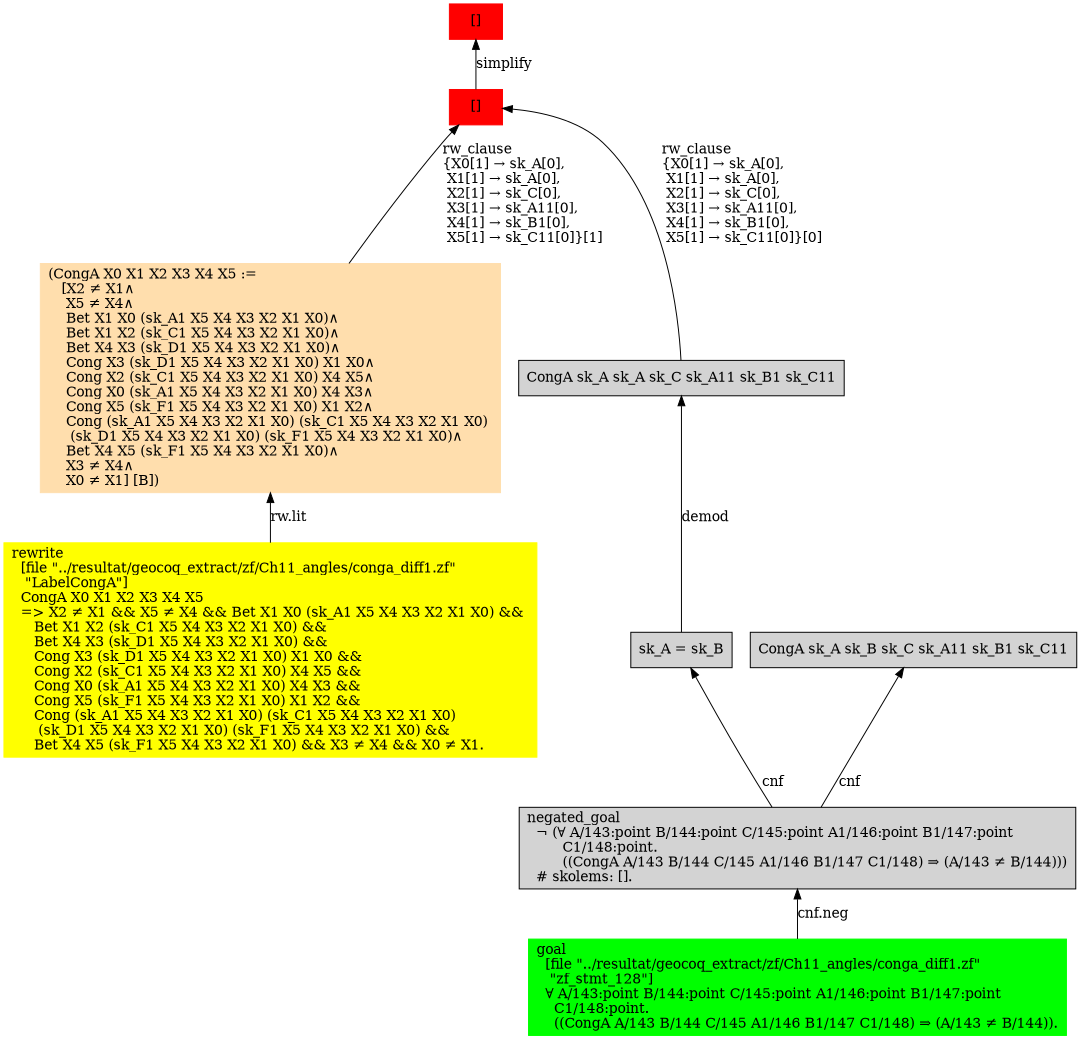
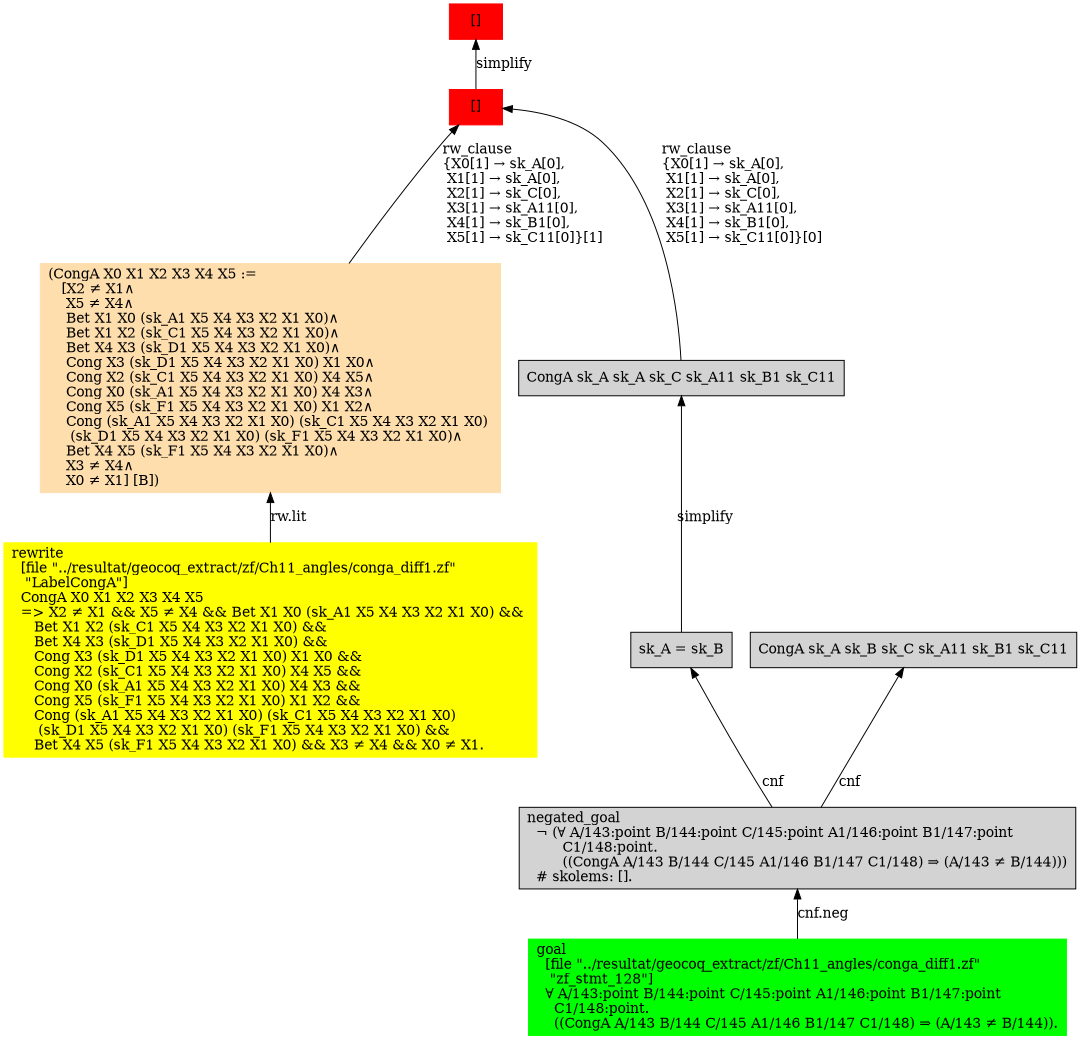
  digraph {
    node [shape=box style=filled]
    edge [dir=back]
    n1 [color=red label="[]"]
    n2 [color=red label="[]"]
    n3 [color=navajowhite label="(CongA X0 X1 X2 X3 X4 X5 :=\l   [X2 ≠ X1∧\l    X5 ≠ X4∧\l    Bet X1 X0 (sk_A1 X5 X4 X3 X2 X1 X0)∧\l    Bet X1 X2 (sk_C1 X5 X4 X3 X2 X1 X0)∧\l    Bet X4 X3 (sk_D1 X5 X4 X3 X2 X1 X0)∧\l    Cong X3 (sk_D1 X5 X4 X3 X2 X1 X0) X1 X0∧\l    Cong X2 (sk_C1 X5 X4 X3 X2 X1 X0) X4 X5∧\l    Cong X0 (sk_A1 X5 X4 X3 X2 X1 X0) X4 X3∧\l    Cong X5 (sk_F1 X5 X4 X3 X2 X1 X0) X1 X2∧\l    Cong (sk_A1 X5 X4 X3 X2 X1 X0) (sk_C1 X5 X4 X3 X2 X1 X0) \l     (sk_D1 X5 X4 X3 X2 X1 X0) (sk_F1 X5 X4 X3 X2 X1 X0)∧\l    Bet X4 X5 (sk_F1 X5 X4 X3 X2 X1 X0)∧\l    X3 ≠ X4∧\l    X0 ≠ X1] [B])\l"]
    n4 [label="CongA sk_A sk_A sk_C sk_A11 sk_B1 sk_C11\l"]
    n5 [color=yellow label="rewrite\l  [file \"../resultat/geocoq_extract/zf/Ch11_angles/conga_diff1.zf\" \l   \"LabelCongA\"]\l  CongA X0 X1 X2 X3 X4 X5\l  =\> X2 ≠ X1 && X5 ≠ X4 && Bet X1 X0 (sk_A1 X5 X4 X3 X2 X1 X0) && \l     Bet X1 X2 (sk_C1 X5 X4 X3 X2 X1 X0) && \l     Bet X4 X3 (sk_D1 X5 X4 X3 X2 X1 X0) && \l     Cong X3 (sk_D1 X5 X4 X3 X2 X1 X0) X1 X0 && \l     Cong X2 (sk_C1 X5 X4 X3 X2 X1 X0) X4 X5 && \l     Cong X0 (sk_A1 X5 X4 X3 X2 X1 X0) X4 X3 && \l     Cong X5 (sk_F1 X5 X4 X3 X2 X1 X0) X1 X2 && \l     Cong (sk_A1 X5 X4 X3 X2 X1 X0) (sk_C1 X5 X4 X3 X2 X1 X0) \l      (sk_D1 X5 X4 X3 X2 X1 X0) (sk_F1 X5 X4 X3 X2 X1 X0) && \l     Bet X4 X5 (sk_F1 X5 X4 X3 X2 X1 X0) && X3 ≠ X4 && X0 ≠ X1.\l"]
    n6 [label="sk_A = sk_B\l"]
    n7 [label="negated_goal\l  ¬ (∀ A/143:point B/144:point C/145:point A1/146:point B1/147:point \l        C1/148:point.\l        ((CongA A/143 B/144 C/145 A1/146 B1/147 C1/148) ⇒ (A/143 ≠ B/144)))\l  # skolems: [].\l"]
    n8 [label="CongA sk_A sk_B sk_C sk_A11 sk_B1 sk_C11\l"]
    n9 [color=green label="goal\l  [file \"../resultat/geocoq_extract/zf/Ch11_angles/conga_diff1.zf\" \l   \"zf_stmt_128\"]\l  ∀ A/143:point B/144:point C/145:point A1/146:point B1/147:point \l    C1/148:point.\l    ((CongA A/143 B/144 C/145 A1/146 B1/147 C1/148) ⇒ (A/143 ≠ B/144)).\l"]
    n1 -> n2 [label=simplify]
    n2 -> n3 [label="rw_clause\l\{X0[1] → sk_A[0], \l X1[1] → sk_A[0], \l X2[1] → sk_C[0], \l X3[1] → sk_A11[0], \l X4[1] → sk_B1[0], \l X5[1] → sk_C11[0]\}[1]\l"]
    n2 -> n4 [label="rw_clause\l\{X0[1] → sk_A[0], \l X1[1] → sk_A[0], \l X2[1] → sk_C[0], \l X3[1] → sk_A11[0], \l X4[1] → sk_B1[0], \l X5[1] → sk_C11[0]\}[0]\l"]
    n3 -> n5 [label="rw.lit"]
-   n4 -> n6 [label=demod]
+   n4 -> n6 [label=simplify]
    n6 -> n7 [label=cnf]
    n7 -> n9 [label="cnf.neg"]
    n8 -> n7 [label=cnf]
  }
